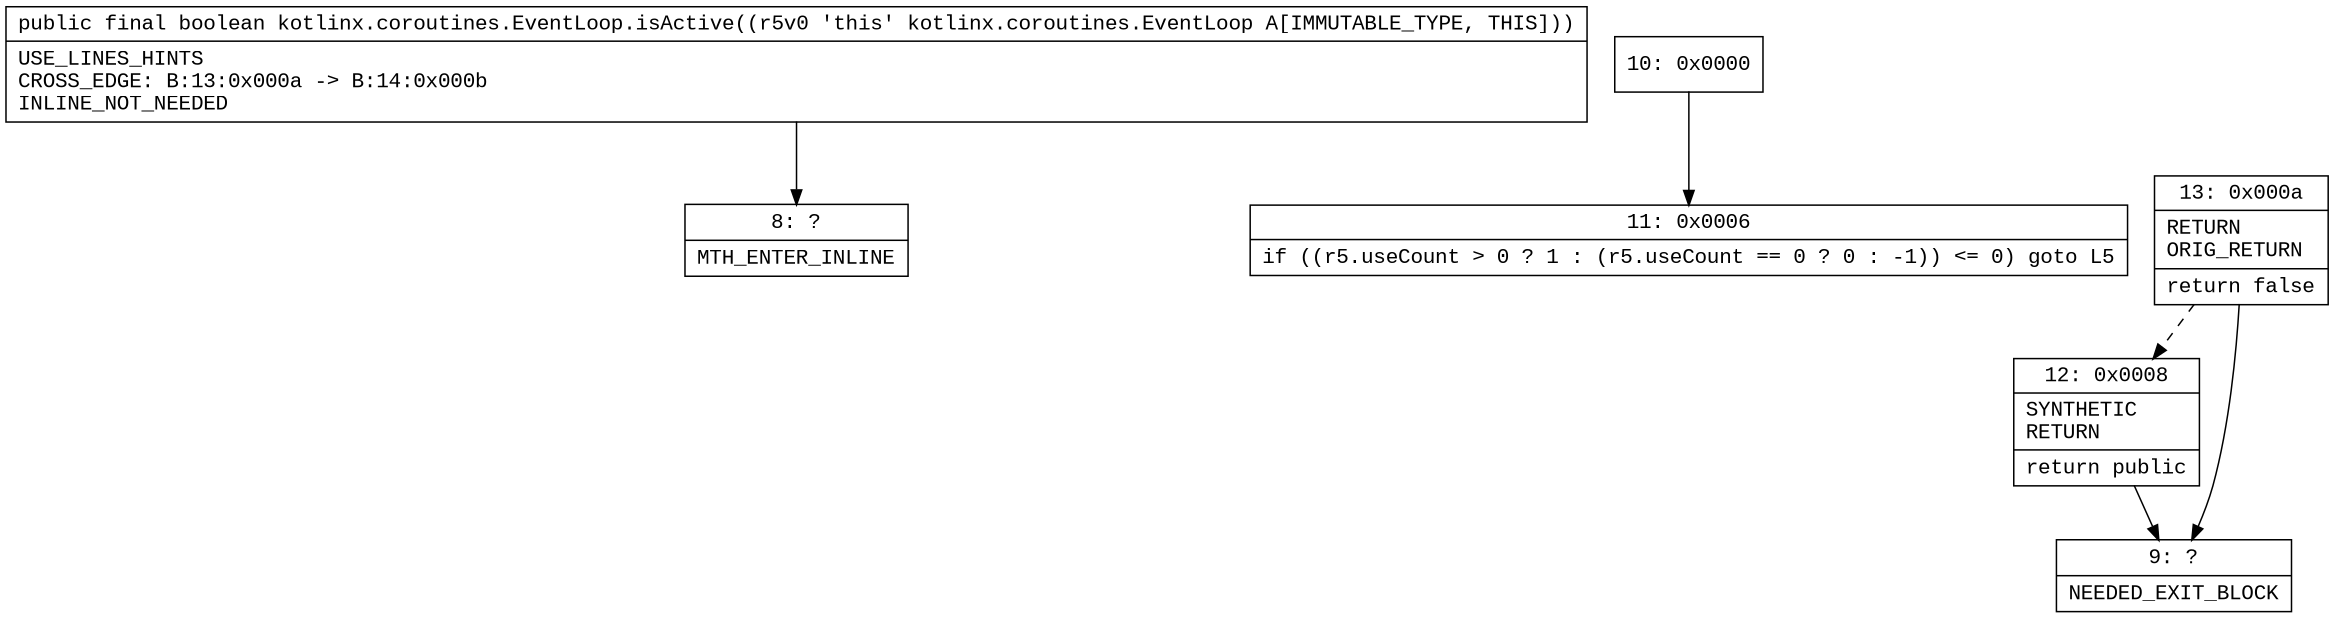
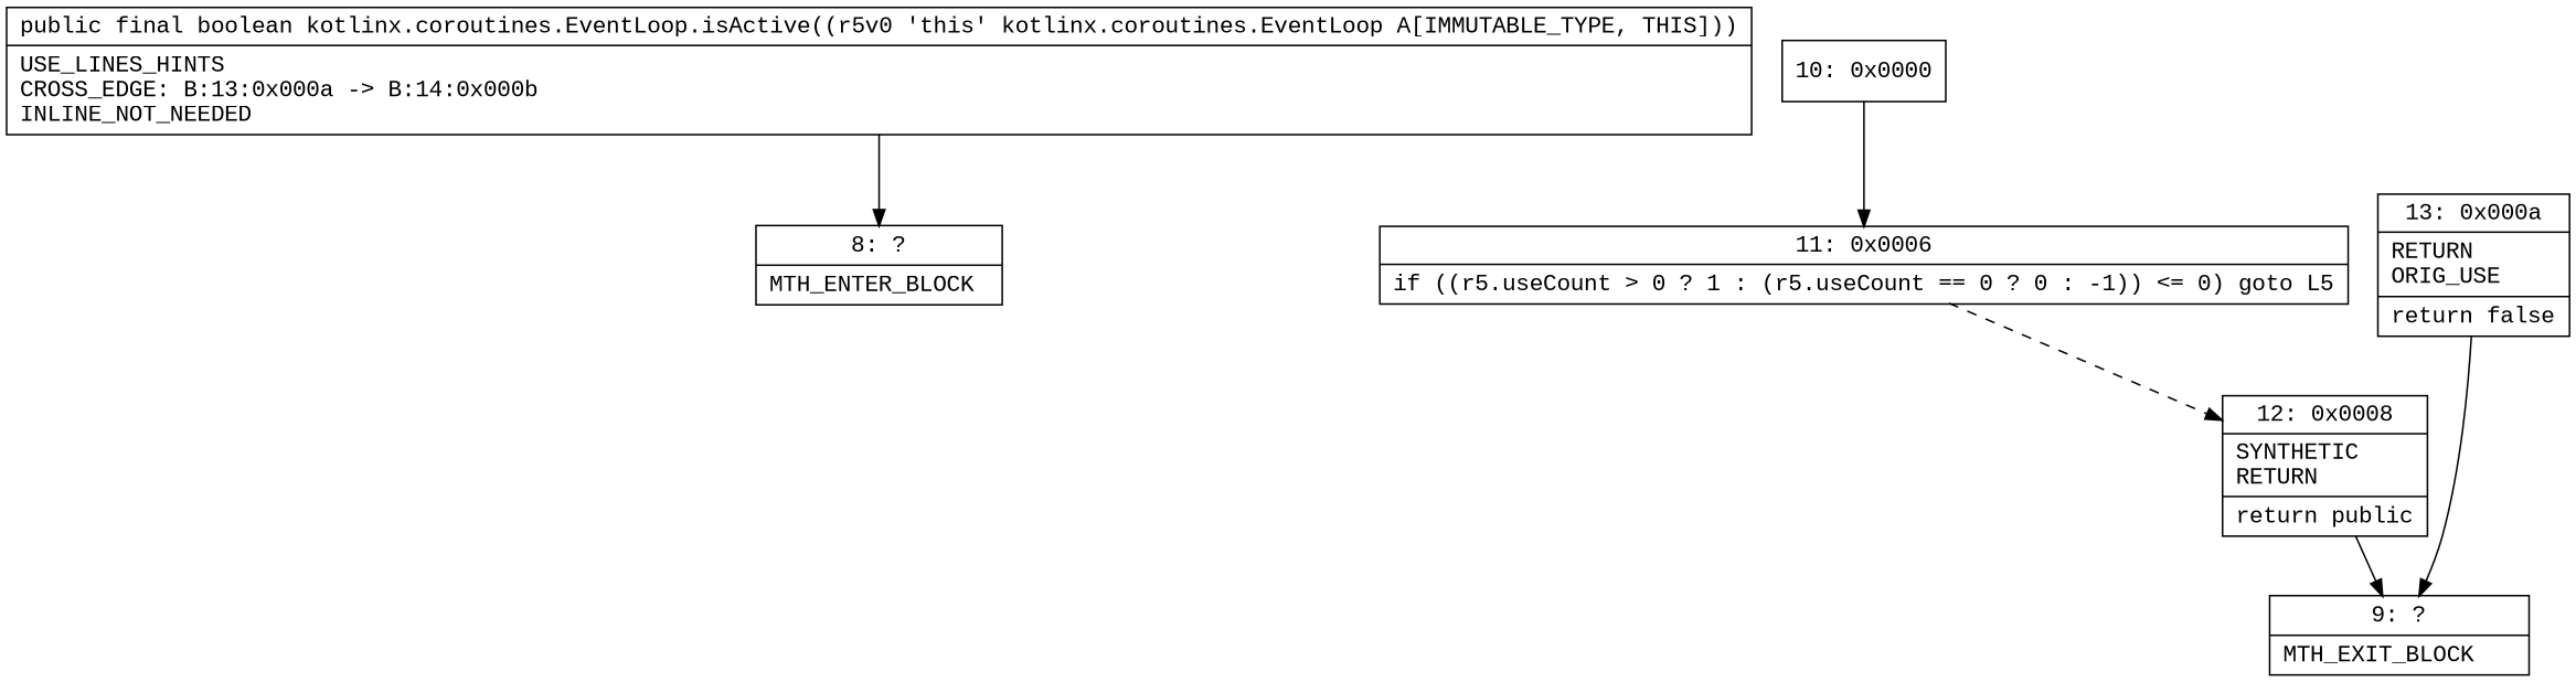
  digraph {
    fontname="Liberation Mono"
    node [fontname="Liberation Mono" shape=record]
    edge [fontname="Liberation Mono"]
-   n1 [label="{8\:\ ?|MTH_ENTER_INLINE\l}"]
+   n1 [label="{8\:\ ?|MTH_ENTER_BLOCK\l}"]
    n2 [label="{10\:\ 0x0000}"]
    n3 [label="{11\:\ 0x0006|if ((r5.useCount \> 0 ? 1 : (r5.useCount == 0 ? 0 : \-1)) \<= 0) goto L5\l}"]
    n4 [label="{12\:\ 0x0008|SYNTHETIC\lRETURN\l|return public\l}"]
-   n5 [label="{9\:\ ?|NEEDED_EXIT_BLOCK\l}"]
-   n6 [label="{13\:\ 0x000a|RETURN\lORIG_RETURN\l|return false\l}"]
+   n5 [label="{9\:\ ?|MTH_EXIT_BLOCK\l}"]
+   n6 [label="{13\:\ 0x000a|RETURN\lORIG_USE\l|return false\l}"]
    n7 [label="{public final boolean kotlinx.coroutines.EventLoop.isActive((r5v0 'this' kotlinx.coroutines.EventLoop A[IMMUTABLE_TYPE, THIS]))  | USE_LINES_HINTS\lCROSS_EDGE: B:13:0x000a \-\> B:14:0x000b\lINLINE_NOT_NEEDED\l}"]
    n2 -> n3
-   n6 -> n4 [style=dashed]
+   n3 -> n4 [style=dashed]
    n4 -> n5
    n6 -> n5
    n7 -> n1
  }
